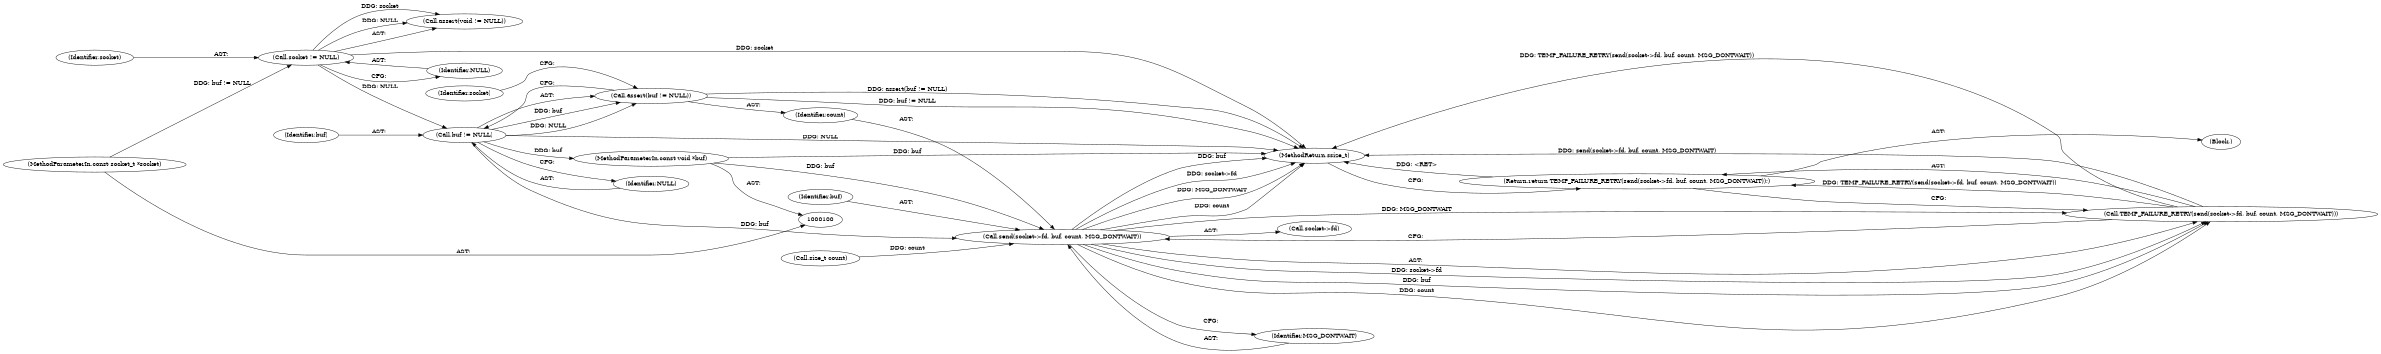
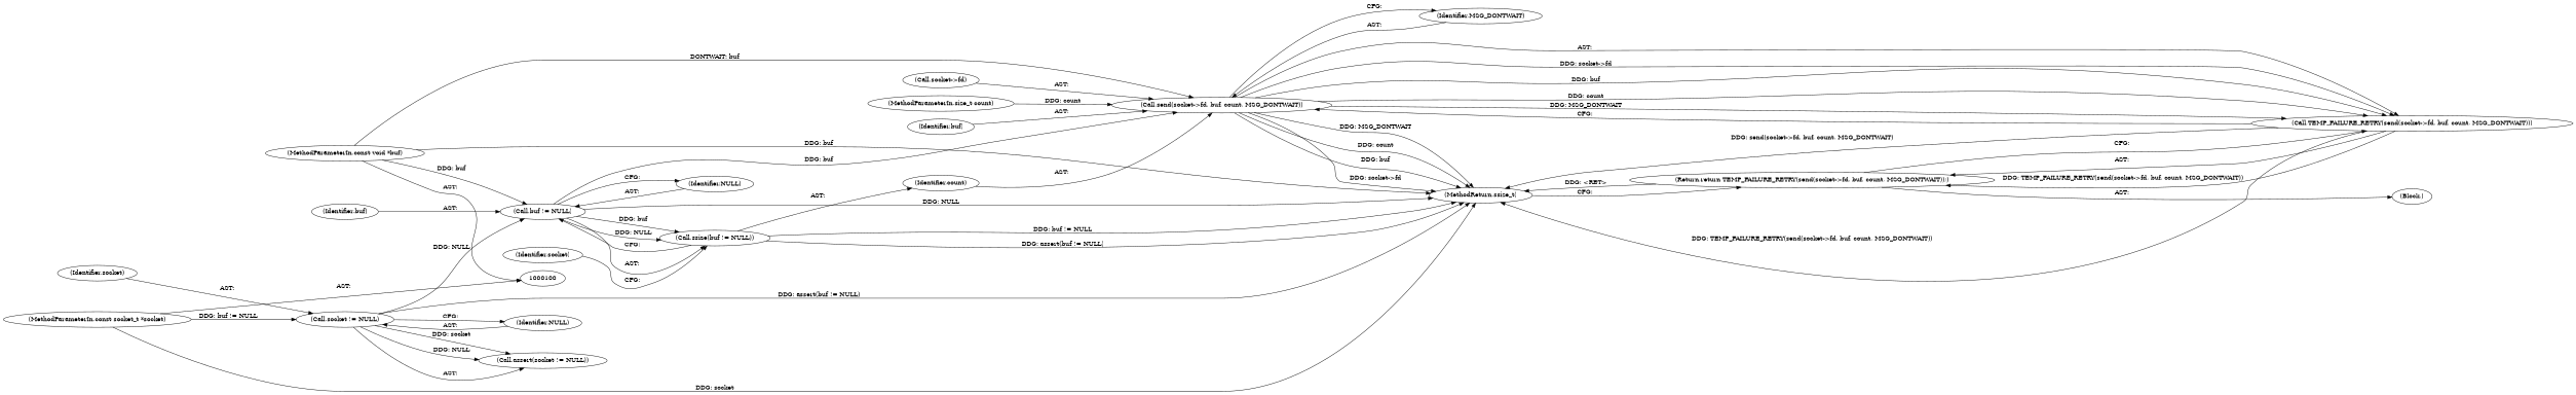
  digraph {
    rankdir=LR
    n1 [label="(Call,buf != NULL)"]
-   n2 [label="(Call,assert(buf != NULL))"]
+   n2 [label="(Call,ssize(buf != NULL))"]
    n3 [label="(Call,send(socket->fd, buf, count, MSG_DONTWAIT))"]
    n4 [label="(Identifier,NULL)"]
    n5 [label="(MethodReturn,ssize_t)"]
    n6 [label="(Identifier,count)"]
    n7 [label="(Call,TEMP_FAILURE_RETRY(send(socket->fd, buf, count, MSG_DONTWAIT)))"]
    n8 [label="(Identifier,MSG_DONTWAIT)"]
    n9 [label="(Return,return TEMP_FAILURE_RETRY(send(socket->fd, buf, count, MSG_DONTWAIT));)"]
    n10 [label="(MethodParameterIn,const void *buf)"]
    1000100
    n12 [label="(Call,socket != NULL)"]
    n13 [label="(Identifier,NULL)"]
-   n14 [label="(Call,assert(void != NULL))"]
+   n14 [label="(Call,assert(socket != NULL))"]
    n15 [label="(MethodParameterIn,const socket_t *socket)"]
    n16 [label="(Block,)"]
    n17 [label="(Identifier,socket)"]
    n18 [label="(Identifier,socket)"]
    n19 [label="(Call,socket->fd)"]
    n20 [label="(Identifier,buf)"]
-   n21 [label="(Call,size_t count)"]
+   n21 [label="(MethodParameterIn,size_t count)"]
    n22 [label="(Identifier,buf)"]
    n1 -> n2 [label="AST: "]
    n1 -> n2 [label="DDG: buf"]
    n1 -> n2 [label="DDG: NULL"]
    n1 -> n3 [label="DDG: buf"]
    n1 -> n4 [label="CFG: "]
    n1 -> n5 [label="DDG: NULL"]
    n2 -> n1 [label="CFG: "]
    n2 -> n5 [label="DDG: buf != NULL"]
    n2 -> n5 [label="DDG: assert(buf != NULL)"]
    n2 -> n6 [label="AST: "]
    n3 -> n5 [label="DDG: buf"]
    n3 -> n5 [label="DDG: socket->fd"]
    n3 -> n5 [label="DDG: MSG_DONTWAIT"]
    n3 -> n5 [label="DDG: count"]
    n3 -> n7 [label="AST: "]
    n3 -> n7 [label="DDG: socket->fd"]
    n3 -> n7 [label="DDG: buf"]
    n3 -> n7 [label="DDG: count"]
    n3 -> n7 [label="DDG: MSG_DONTWAIT"]
    n3 -> n8 [label="CFG: "]
    n4 -> n1 [label="AST: "]
    n5 -> n9 [label="CFG: "]
    n6 -> n3 [label="AST: "]
    n7 -> n3 [label="CFG: "]
    n7 -> n5 [label="DDG: TEMP_FAILURE_RETRY(send(socket->fd, buf, count, MSG_DONTWAIT))"]
    n7 -> n5 [label="DDG: send(socket->fd, buf, count, MSG_DONTWAIT)"]
    n7 -> n9 [label="AST: "]
    n7 -> n9 [label="DDG: TEMP_FAILURE_RETRY(send(socket->fd, buf, count, MSG_DONTWAIT))"]
    n8 -> n3 [label="AST: "]
    n9 -> n5 [label="DDG: <RET>"]
    n9 -> n7 [label="CFG: "]
    n9 -> n16 [label="AST: "]
-   n1 -> n10 [label="DDG: buf"]
-   n10 -> n3 [label="DDG: buf"]
+   n10 -> n1 [label="DDG: buf"]
+   n10 -> n3 [label="DONTWAIT: buf"]
    n10 -> n5 [label="DDG: buf"]
    n10 -> 1000100 [label="AST: "]
    n12 -> n1 [label="DDG: NULL"]
-   n12 -> n5 [label="DDG: socket"]
+   n12 -> n5 [label="DDG: assert(buf != NULL)"]
    n12 -> n13 [label="CFG: "]
    n12 -> n14 [label="AST: "]
    n12 -> n14 [label="DDG: socket"]
    n12 -> n14 [label="DDG: NULL"]
    n13 -> n12 [label="AST: "]
+   n15 -> n5 [label="DDG: socket"]
    n15 -> 1000100 [label="AST: "]
    n15 -> n12 [label="DDG: buf != NULL"]
    n17 -> n2 [label="CFG: "]
    n18 -> n12 [label="AST: "]
-   n3 -> n19 [label="AST: "]
+   n19 -> n3 [label="AST: "]
    n20 -> n1 [label="AST: "]
    n21 -> n3 [label="DDG: count"]
    n22 -> n3 [label="AST: "]
  }
